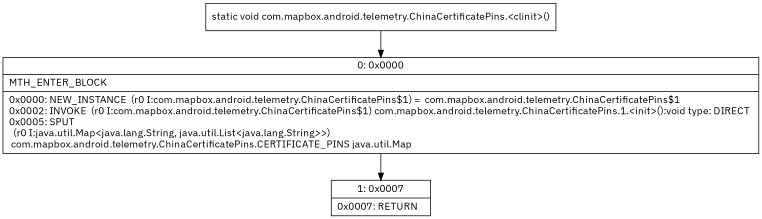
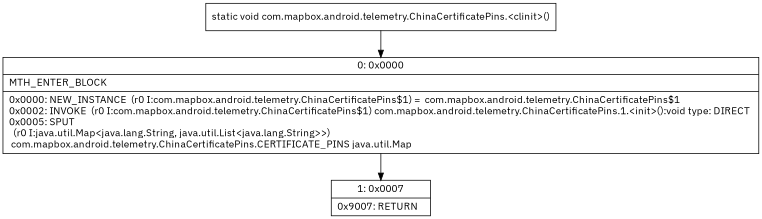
  digraph {
    fontname="IBM Plex Sans"
    node [shape=record fontname="IBM Plex Sans"]
    edge [fontname="IBM Plex Sans"]
    n1 [label="{0\:\ 0x0000|MTH_ENTER_BLOCK\l|0x0000: NEW_INSTANCE  (r0 I:com.mapbox.android.telemetry.ChinaCertificatePins$1) =  com.mapbox.android.telemetry.ChinaCertificatePins$1 \l0x0002: INVOKE  (r0 I:com.mapbox.android.telemetry.ChinaCertificatePins$1) com.mapbox.android.telemetry.ChinaCertificatePins.1.\<init\>():void type: DIRECT \l0x0005: SPUT  \l  (r0 I:java.util.Map\<java.lang.String, java.util.List\<java.lang.String\>\>)\l com.mapbox.android.telemetry.ChinaCertificatePins.CERTIFICATE_PINS java.util.Map \l}"]
-   n2 [label="{1\:\ 0x0007|0x0007: RETURN   \l}"]
+   n2 [label="{1\:\ 0x0007|0x9007: RETURN   \l}"]
    n3 [label="{static void com.mapbox.android.telemetry.ChinaCertificatePins.\<clinit\>() }"]
    n1 -> n2
    n3 -> n1
  }
